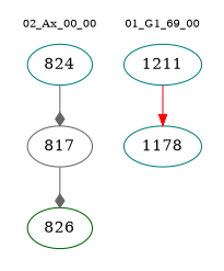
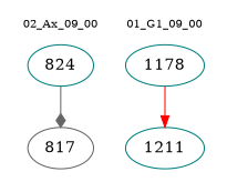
  digraph {
    node [color=teal]
    edge [arrowhead=diamond color=gray40]
    n1 [label=824]
    n2 [color=gray40 label=817]
-   n3 [color=darkgreen label=826]
    n4 [label=1211]
    n5 [label=1178]
    subgraph cluster_1 {
      color=white
      fontsize=10
-     label="02_Ax_00_00"
+     label="02_Ax_09_00"
      n1
      n2
-     n3
    }
    subgraph cluster_2 {
      color=white
      fontsize=10
-     label="01_G1_69_00"
+     label="01_G1_09_00"
      n4
      n5
    }
    n1 -> n2
-   n2 -> n3
-   n4 -> n5 [arrowhead=normal color=red]
+   n5 -> n4 [arrowhead=normal color=red]
  }
